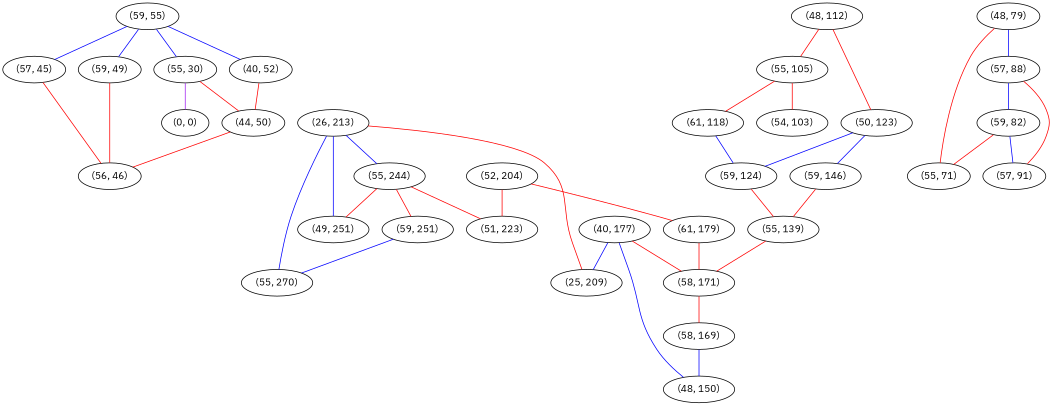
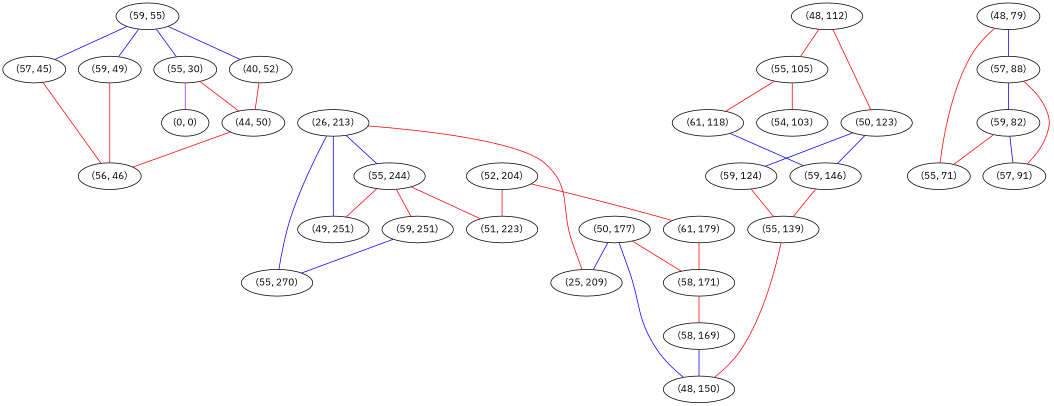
  graph {
    fontname="IBM Plex Sans"
    node [fontname="IBM Plex Sans"]
    edge [color=red fontname="IBM Plex Sans" weight=1]
    "(59, 55)"
    "(40, 52)"
    "(57, 45)"
    "(55, 30)"
    "(59, 49)"
    "(44, 50)"
    "(56, 46)"
    "(0, 0)"
    "(26, 213)"
    "(55, 244)"
    "(25, 209)"
    "(49, 251)"
    "(55, 270)"
    "(51, 223)"
    "(59, 251)"
    "(48, 112)"
    "(55, 105)"
    "(50, 123)"
    "(61, 118)"
    "(54, 103)"
    "(59, 124)"
    n22 [label="(59, 146)"]
-   "(50, 177)" [label="(40, 177)"]
+   "(50, 177)"
    "(58, 171)"
    "(48, 150)"
    "(58, 169)"
    "(52, 204)"
    "(61, 179)"
    "(48, 79)"
    "(55, 71)"
    "(57, 88)"
    "(59, 82)"
    "(57, 91)"
    "(55, 139)"
    "(59, 55)" -- "(40, 52)" [color=blue weight=3]
    "(59, 55)" -- "(57, 45)" [color=blue weight=3]
    "(59, 55)" -- "(55, 30)" [color=blue weight=3]
    "(59, 55)" -- "(59, 49)" [color=blue weight=3]
    "(40, 52)" -- "(44, 50)"
    "(57, 45)" -- "(56, 46)"
    "(55, 30)" -- "(44, 50)"
    "(55, 30)" -- "(0, 0)" [color=purple weight=4]
    "(59, 49)" -- "(56, 46)"
    "(44, 50)" -- "(56, 46)"
    "(26, 213)" -- "(55, 244)" [color=blue weight=3]
    "(26, 213)" -- "(25, 209)"
    "(26, 213)" -- "(49, 251)" [color=blue weight=3]
    "(26, 213)" -- "(55, 270)" [color=blue weight=3]
    "(55, 244)" -- "(49, 251)"
    "(55, 244)" -- "(51, 223)"
    "(55, 244)" -- "(59, 251)"
    "(59, 251)" -- "(55, 270)" [color=blue]
    "(48, 112)" -- "(55, 105)"
    "(48, 112)" -- "(50, 123)"
    "(55, 105)" -- "(61, 118)"
    "(55, 105)" -- "(54, 103)"
    "(50, 123)" -- "(59, 124)" [color=blue weight=3]
    "(50, 123)" -- n22 [color=blue weight=3]
-   "(61, 118)" -- "(59, 124)" [color=blue weight=3]
+   "(61, 118)" -- n22 [color=blue weight=3]
    "(59, 124)" -- "(55, 139)"
    n22 -- "(55, 139)"
    "(50, 177)" -- "(25, 209)" [color=blue weight=3]
    "(50, 177)" -- "(58, 171)"
    "(50, 177)" -- "(48, 150)" [color=blue weight=3]
    "(58, 171)" -- "(58, 169)"
    "(58, 169)" -- "(48, 150)" [color=blue weight=3]
    "(52, 204)" -- "(51, 223)"
    "(52, 204)" -- "(61, 179)"
    "(61, 179)" -- "(58, 171)"
    "(48, 79)" -- "(55, 71)"
    "(48, 79)" -- "(57, 88)" [color=blue weight=3]
    "(57, 88)" -- "(59, 82)" [color=blue weight=3]
    "(57, 88)" -- "(57, 91)"
    "(59, 82)" -- "(55, 71)"
    "(59, 82)" -- "(57, 91)" [color=blue weight=3]
-   "(55, 139)" -- "(58, 171)"
+   "(55, 139)" -- "(48, 150)"
  }
